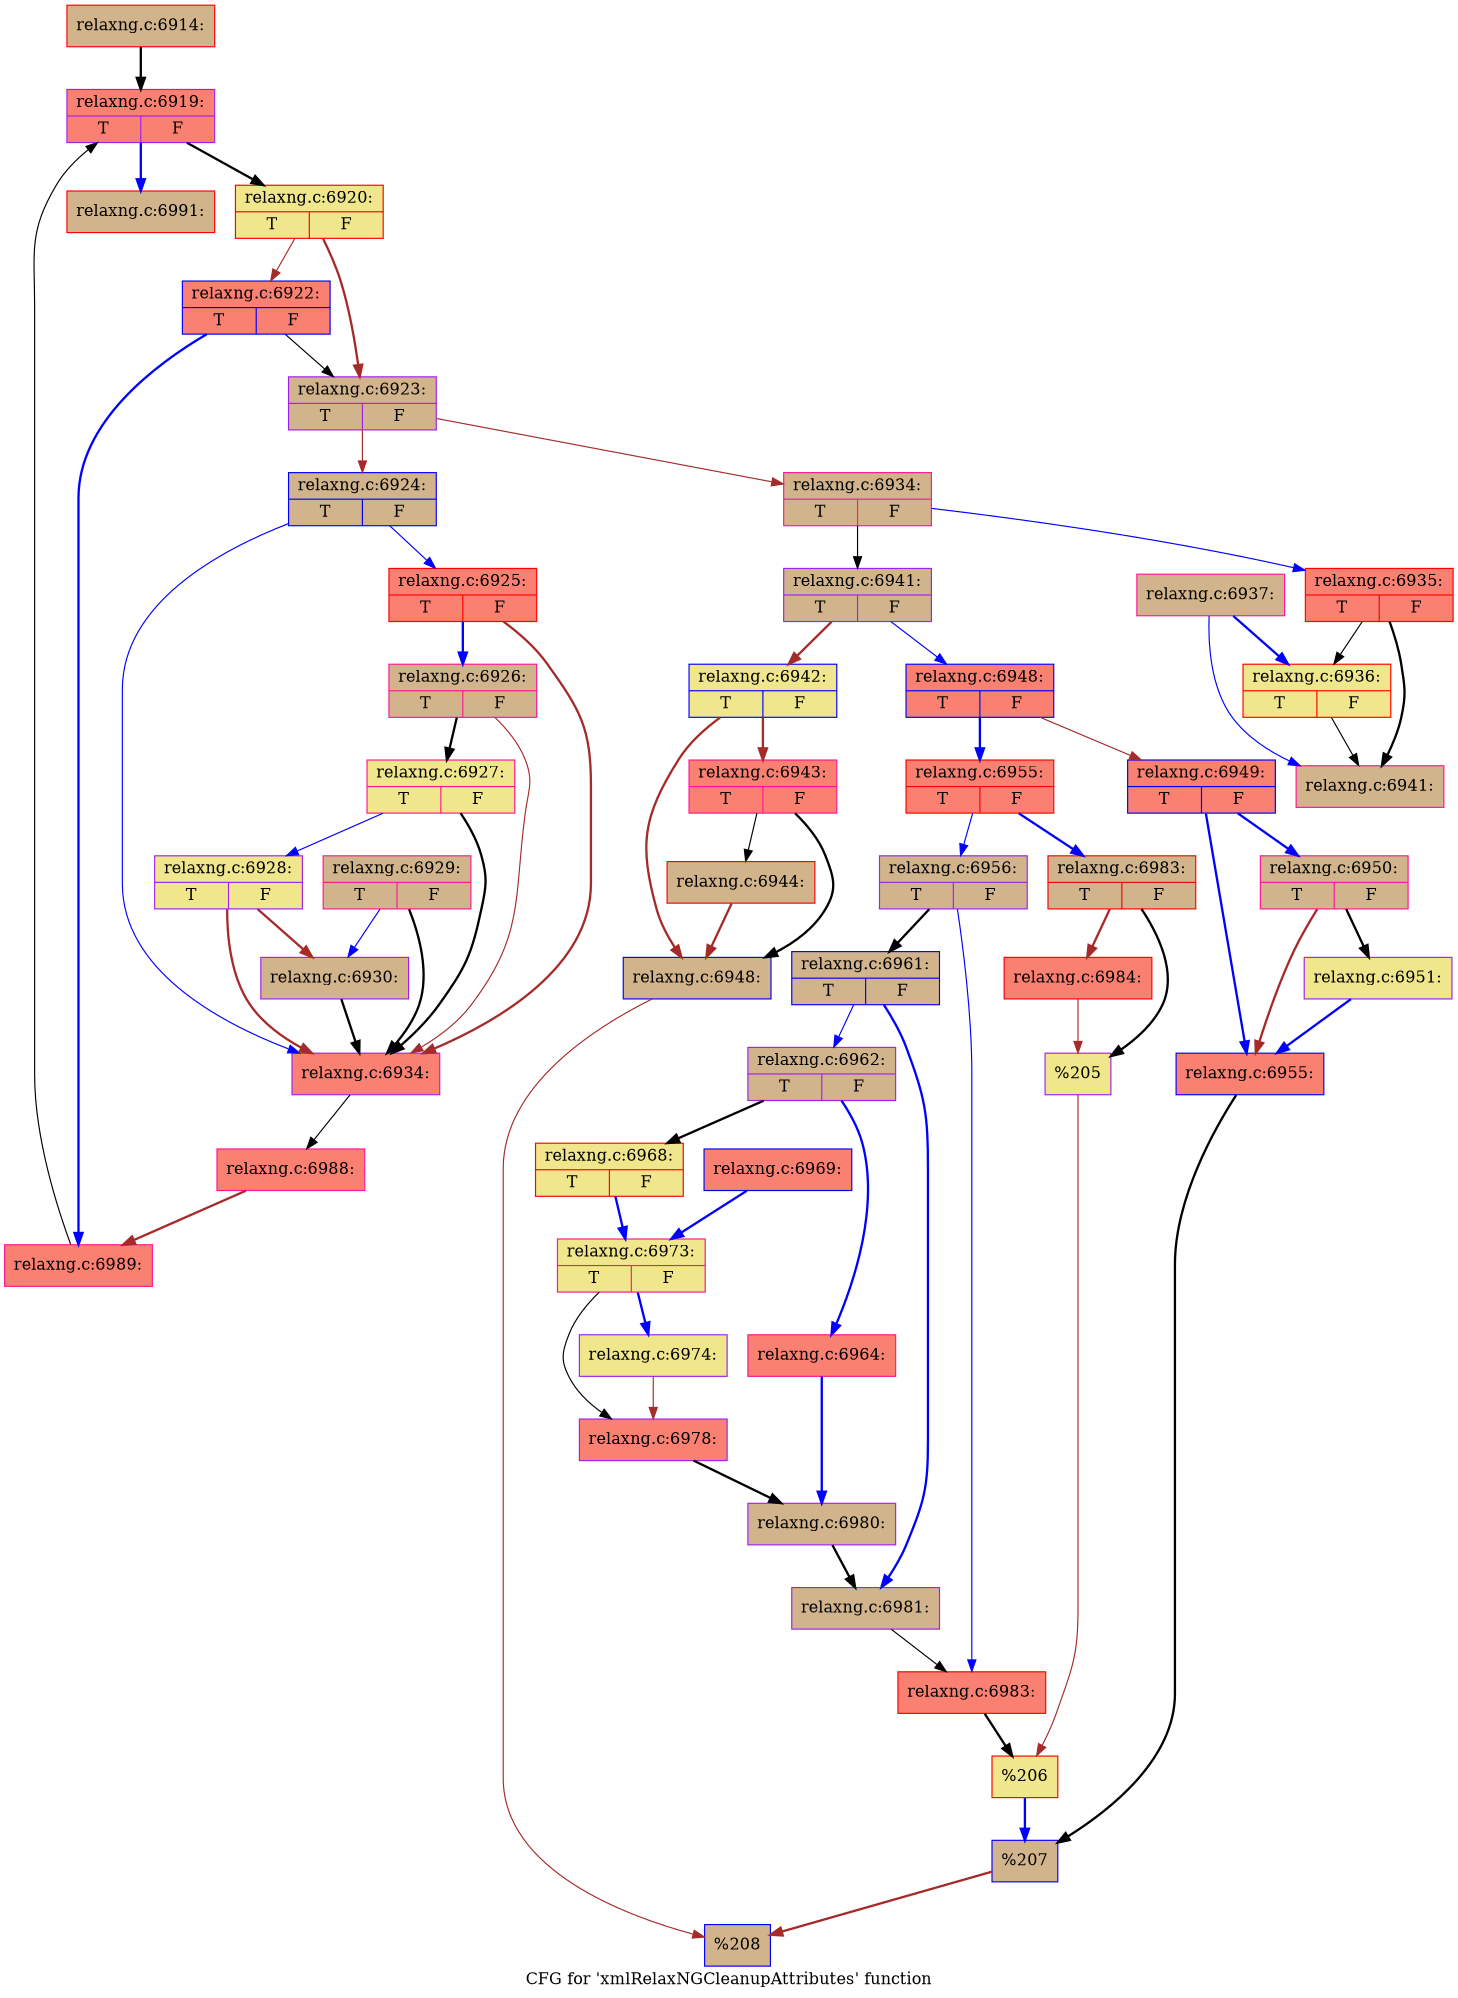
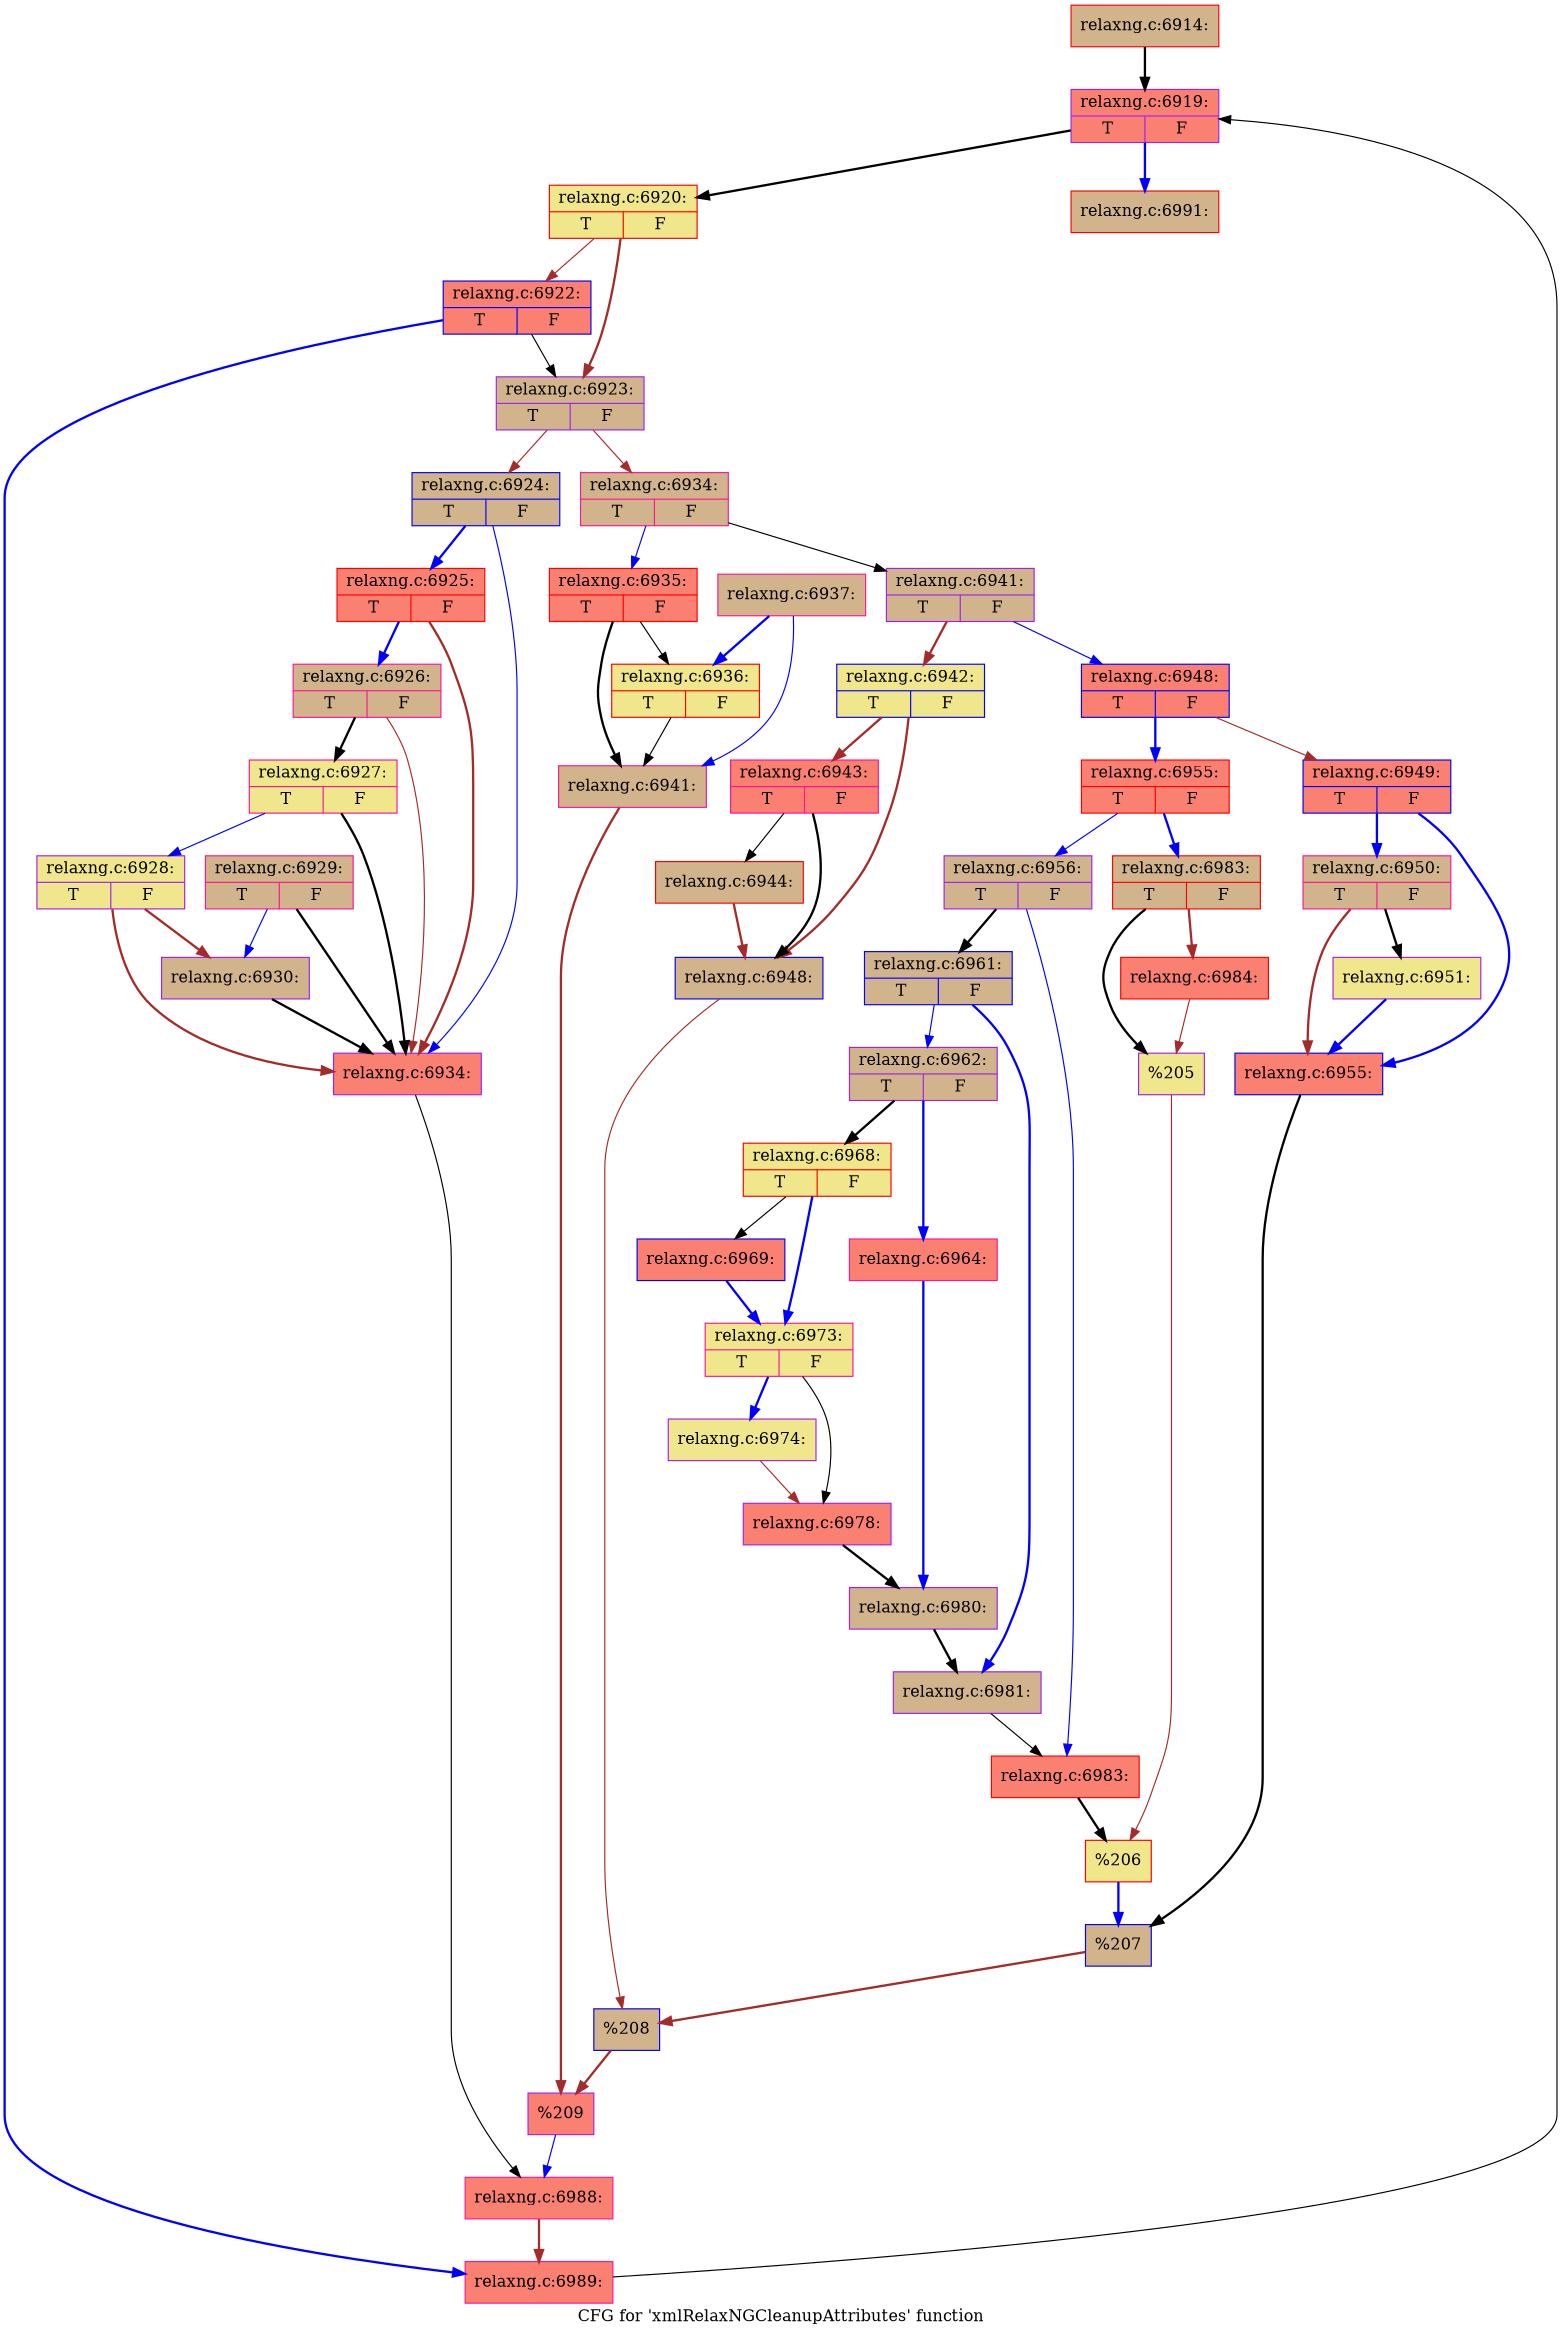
  digraph {
    label="CFG for 'xmlRelaxNGCleanupAttributes' function"
    node [color=purple fillcolor=tan shape=record style=filled]
    edge [color=blue style=bold]
    n1 [color=red label="{relaxng.c:6914:}"]
    n2 [fillcolor=salmon label="{relaxng.c:6919:|{<s0>T|<s1>F}}"]
    n3 [color=red fillcolor=khaki label="{relaxng.c:6920:|{<s0>T|<s1>F}}"]
    n4 [color=red label="{relaxng.c:6991:}"]
    n5 [label="{relaxng.c:6923:|{<s0>T|<s1>F}}"]
    n6 [color=blue fillcolor=salmon label="{relaxng.c:6922:|{<s0>T|<s1>F}}"]
    n7 [color=blue label="{relaxng.c:6924:|{<s0>T|<s1>F}}"]
    n8 [color=deeppink label="{relaxng.c:6934:|{<s0>T|<s1>F}}"]
    n9 [color=deeppink fillcolor=salmon label="{relaxng.c:6989:}"]
    n10 [fillcolor=salmon label="{relaxng.c:6934:}"]
    n11 [color=red fillcolor=salmon label="{relaxng.c:6925:|{<s0>T|<s1>F}}"]
    n12 [color=red fillcolor=salmon label="{relaxng.c:6935:|{<s0>T|<s1>F}}"]
    n13 [label="{relaxng.c:6941:|{<s0>T|<s1>F}}"]
    n14 [color=deeppink fillcolor=salmon label="{relaxng.c:6988:}"]
    n15 [color=deeppink label="{relaxng.c:6926:|{<s0>T|<s1>F}}"]
    n16 [color=deeppink label="{relaxng.c:6941:}"]
    n17 [color=red fillcolor=khaki label="{relaxng.c:6936:|{<s0>T|<s1>F}}"]
    n18 [color=blue fillcolor=khaki label="{relaxng.c:6942:|{<s0>T|<s1>F}}"]
    n19 [color=blue fillcolor=salmon label="{relaxng.c:6948:|{<s0>T|<s1>F}}"]
    n20 [color=deeppink fillcolor=khaki label="{relaxng.c:6927:|{<s0>T|<s1>F}}"]
    n21 [fillcolor=khaki label="{relaxng.c:6928:|{<s0>T|<s1>F}}"]
    n22 [label="{relaxng.c:6930:}"]
    n23 [color=deeppink label="{relaxng.c:6929:|{<s0>T|<s1>F}}"]
+   n24 [fillcolor=salmon label="{%209}"]
    n25 [color=blue label="{relaxng.c:6948:}"]
    n26 [color=deeppink fillcolor=salmon label="{relaxng.c:6943:|{<s0>T|<s1>F}}"]
    n27 [color=blue fillcolor=salmon label="{relaxng.c:6949:|{<s0>T|<s1>F}}"]
    n28 [color=red fillcolor=salmon label="{relaxng.c:6955:|{<s0>T|<s1>F}}"]
    n29 [color=deeppink label="{relaxng.c:6937:}"]
    n30 [color=blue label="{%208}"]
    n31 [color=red label="{relaxng.c:6944:}"]
    n32 [color=blue fillcolor=salmon label="{relaxng.c:6955:}"]
    n33 [color=deeppink label="{relaxng.c:6950:|{<s0>T|<s1>F}}"]
    n34 [label="{relaxng.c:6956:|{<s0>T|<s1>F}}"]
    n35 [color=red label="{relaxng.c:6983:|{<s0>T|<s1>F}}"]
    n36 [color=blue label="{%207}"]
    n37 [fillcolor=khaki label="{relaxng.c:6951:}"]
    n38 [color=blue label="{relaxng.c:6961:|{<s0>T|<s1>F}}"]
    n39 [color=red fillcolor=salmon label="{relaxng.c:6983:}"]
    n40 [fillcolor=khaki label="{%205}"]
    n41 [color=red fillcolor=salmon label="{relaxng.c:6984:}"]
    n42 [label="{relaxng.c:6962:|{<s0>T|<s1>F}}"]
    n43 [label="{relaxng.c:6981:}"]
    n44 [color=red fillcolor=khaki label="{%206}"]
    n45 [color=deeppink fillcolor=salmon label="{relaxng.c:6964:}"]
    n46 [color=red fillcolor=khaki label="{relaxng.c:6968:|{<s0>T|<s1>F}}"]
    n47 [label="{relaxng.c:6980:}"]
    n48 [color=blue fillcolor=salmon label="{relaxng.c:6969:}"]
    n49 [color=deeppink fillcolor=khaki label="{relaxng.c:6973:|{<s0>T|<s1>F}}"]
    n50 [fillcolor=khaki label="{relaxng.c:6974:}"]
    n51 [fillcolor=salmon label="{relaxng.c:6978:}"]
    n1 -> n2 [color=black]
    n2 -> n3 [color=black]
    n2 -> n4
    n3 -> n5 [color=brown]
    n3 -> n6 [color=brown style=solid]
    n5 -> n7 [color=brown style=solid]
    n5 -> n8 [color=brown style=solid]
    n6 -> n5 [color=black style=solid]
    n6 -> n9
    n7 -> n10 [style=solid]
-   n7 -> n11 [style=solid]
+   n7 -> n11
    n8 -> n12 [style=solid]
    n8 -> n13 [color=black style=solid]
    n9 -> n2 [color=black style=solid]
    n10 -> n14 [color=black style=solid]
    n11 -> n10 [color=brown]
    n11 -> n15
    n12 -> n16 [color=black]
    n12 -> n17 [color=black style=solid]
    n13 -> n18 [color=brown]
    n13 -> n19 [style=solid]
    n14 -> n9 [color=brown]
    n15 -> n10 [color=brown style=solid]
    n15 -> n20 [color=black]
+   n16 -> n24 [color=brown]
    n17 -> n16 [color=black style=solid]
    n18 -> n25 [color=brown]
    n18 -> n26 [color=brown]
    n19 -> n27 [color=brown style=solid]
    n19 -> n28
    n20 -> n10 [color=black]
    n20 -> n21 [style=solid]
    n21 -> n10 [color=brown]
    n21 -> n22 [color=brown]
    n22 -> n10 [color=black]
    n23 -> n10 [color=black]
    n23 -> n22 [style=solid]
+   n24 -> n14 [style=solid]
    n25 -> n30 [color=brown style=solid]
    n26 -> n25 [color=black]
    n26 -> n31 [color=black style=solid]
    n27 -> n32
    n27 -> n33
    n28 -> n34 [style=solid]
    n28 -> n35
    n29 -> n16 [style=solid]
    n29 -> n17
+   n30 -> n24 [color=brown]
    n31 -> n25 [color=brown]
    n32 -> n36 [color=black]
    n33 -> n32 [color=brown]
    n33 -> n37 [color=black]
    n34 -> n38 [color=black]
    n34 -> n39 [style=solid]
    n35 -> n40 [color=black]
    n35 -> n41 [color=brown]
    n36 -> n30 [color=brown]
    n37 -> n32
    n38 -> n42 [style=solid]
    n38 -> n43
    n39 -> n44 [color=black]
    n40 -> n44 [color=brown style=solid]
    n41 -> n40 [color=brown style=solid]
    n42 -> n45
    n42 -> n46 [color=black]
    n43 -> n39 [color=black style=solid]
    n44 -> n36
    n45 -> n47
+   n46 -> n48 [color=black style=solid]
    n46 -> n49
    n47 -> n43 [color=black]
    n48 -> n49
    n49 -> n50
    n49 -> n51 [color=black style=solid]
    n50 -> n51 [color=brown style=solid]
    n51 -> n47 [color=black]
  }
